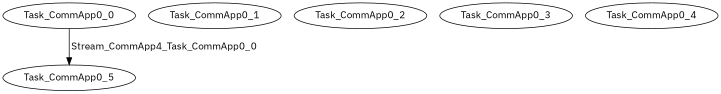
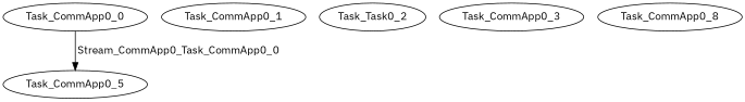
  digraph {
    fontname="IBM Plex Sans"
    node [fontname="IBM Plex Sans"]
    Task_CommApp0_0
    Task_CommApp0_5
    Task_CommApp0_1
-   Task_CommApp0_2
+   Task_CommApp0_2 [label=Task_Task0_2]
    Task_CommApp0_3
-   Task_CommApp0_4
-   Task_CommApp0_0 -> Task_CommApp0_5 [label=" Stream_CommApp4_Task_CommApp0_0" fontname="IBM Plex Sans"]
+   Task_CommApp0_4 [label=Task_CommApp0_8]
+   Task_CommApp0_0 -> Task_CommApp0_5 [label=" Stream_CommApp0_Task_CommApp0_0" fontname="IBM Plex Sans"]
  }
